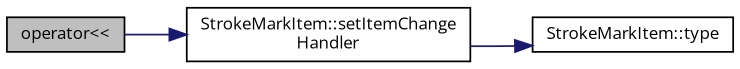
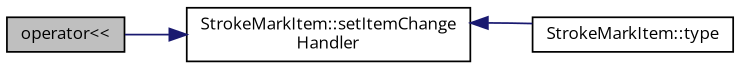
  digraph {
    fontname="Open Sans"
    rankdir=LR
    node [color=black fillcolor=white fontname="Open Sans" fontsize=10 shape=record style=filled]
    edge [color=midnightblue fontname="Open Sans" fontsize=10 labelfontname=Helvetica labelfontsize=10 style=solid]
    n1 [fillcolor=grey75 fontcolor=black height=0.2 label="operator\<\<" width=0.4]
    n2 [height=0.2 label="StrokeMarkItem::setItemChange\lHandler" width=0.4]
    n3 [height=0.2 label="StrokeMarkItem::type" width=0.4]
    n1 -> n2
-   n2 -> n3
+   n3 -> n2
  }
